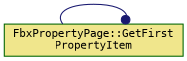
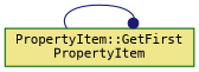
  digraph {
    rankdir=LR
    fontname="DejaVu Sans Mono"
-   n1 [color=darkgreen fillcolor=khaki fontcolor=black fontname="DejaVu Sans Mono" fontsize=10 height=0.2 label="FbxPropertyPage::GetFirst\lPropertyItem" shape=record style=filled width=0.4]
+   n1 [color=darkgreen fillcolor=khaki fontcolor=black fontname="DejaVu Sans Mono" fontsize=10 height=0.2 label="PropertyItem::GetFirst\lPropertyItem" shape=record style=filled width=0.4]
    n1 -> n1 [color=midnightblue fontname="DejaVu Sans Mono" fontsize=10 labelfontname=Helvetica labelfontsize=10 style=solid arrowhead=dot]
  }
